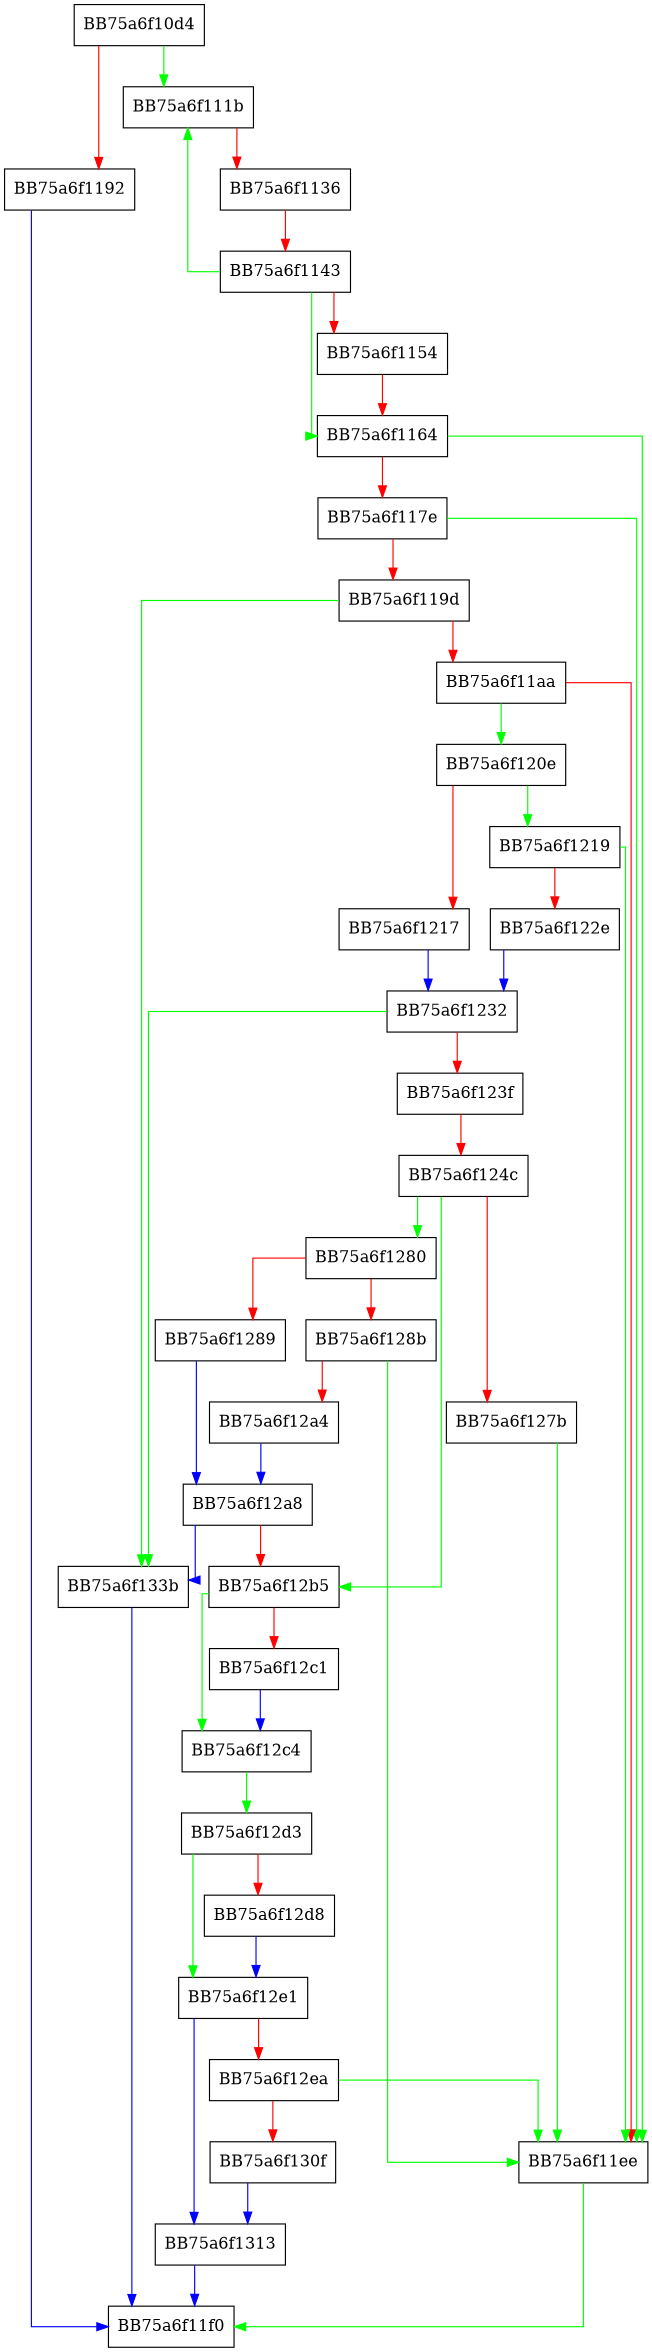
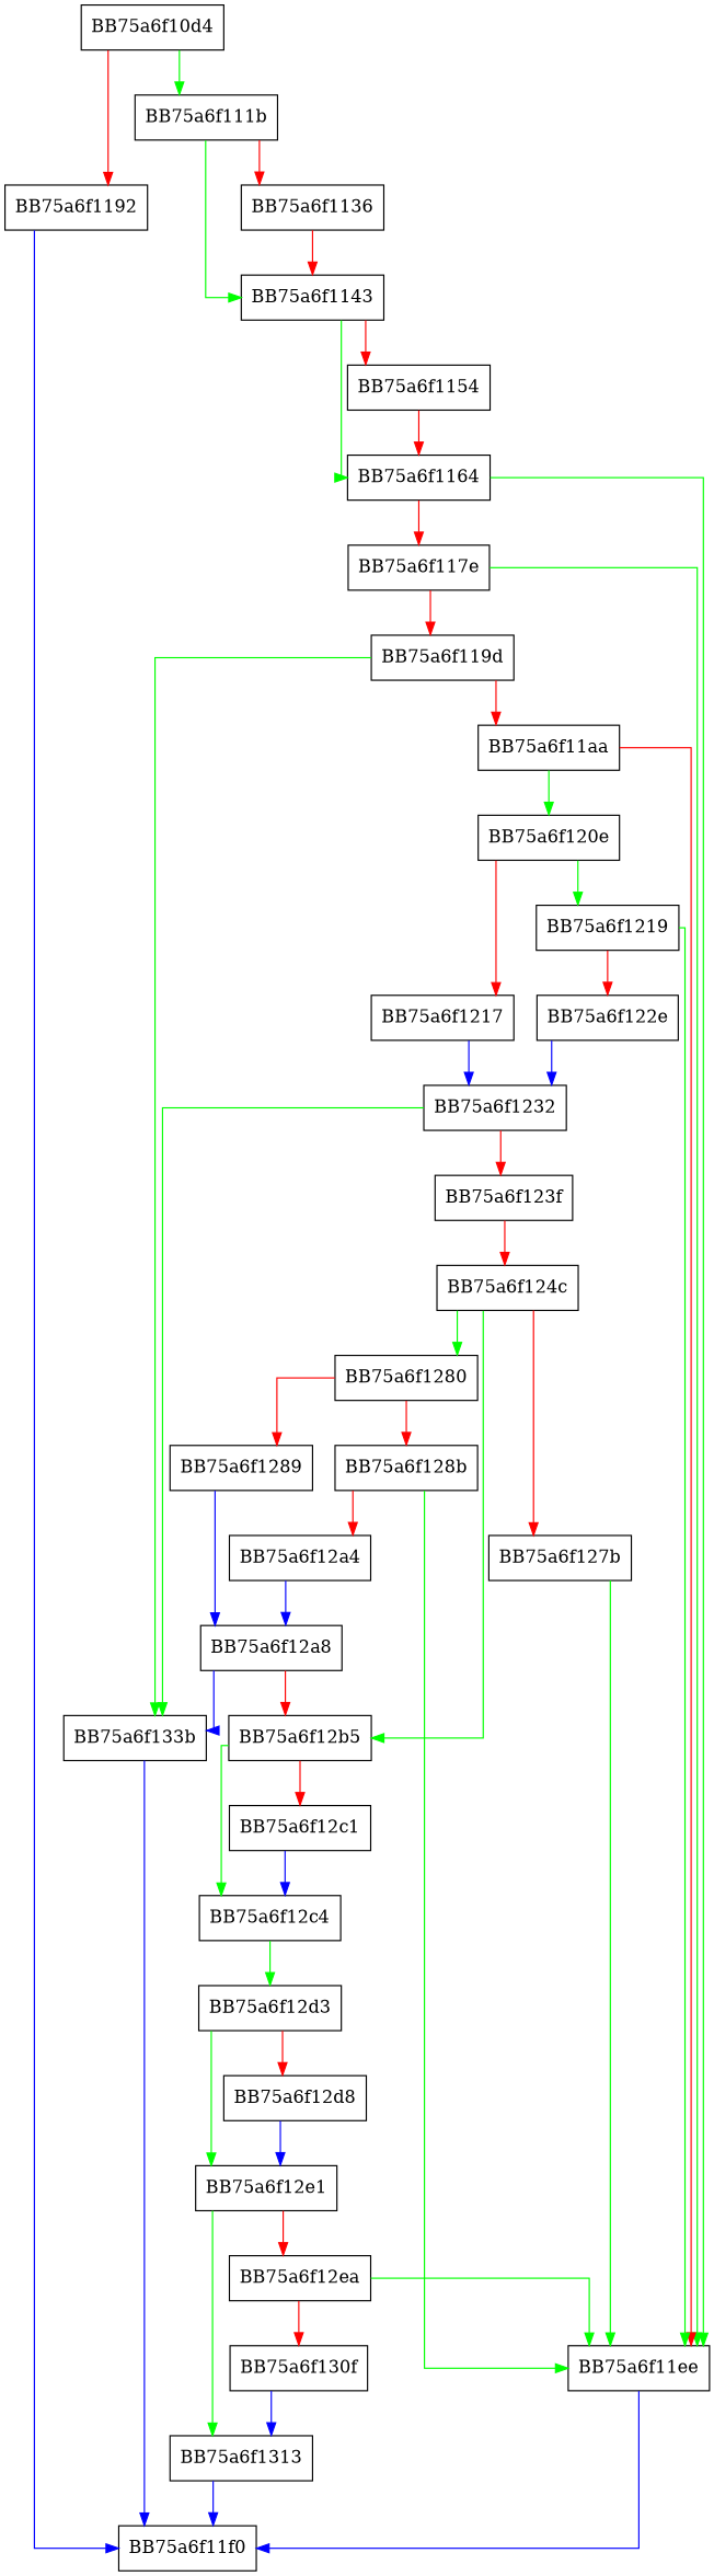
  digraph {
    splines=ortho
    node [shape=box]
    edge [color=red]
    BB75a6f10d4
    BB75a6f111b
    n3 [label=BB75a6f1192]
    BB75a6f1143
    BB75a6f1136
    BB75a6f11f0
    BB75a6f1164
    BB75a6f1154
    BB75a6f11ee
    BB75a6f117e
    BB75a6f119d
    BB75a6f133b
    BB75a6f11aa
    BB75a6f120e
    BB75a6f1219
    BB75a6f1217
    BB75a6f122e
    BB75a6f1232
    BB75a6f123f
    BB75a6f124c
    BB75a6f12b5
    BB75a6f12c4
    BB75a6f12c1
    BB75a6f1280
    BB75a6f127b
    BB75a6f12d3
    BB75a6f128b
    BB75a6f1289
    BB75a6f12a4
    BB75a6f12a8
    BB75a6f12e1
    BB75a6f12d8
    BB75a6f1313
    BB75a6f12ea
    BB75a6f130f
    BB75a6f10d4 -> BB75a6f111b [color=green]
    BB75a6f10d4 -> n3
-   BB75a6f1143 -> BB75a6f111b [color=green]
+   BB75a6f111b -> BB75a6f1143 [color=green]
    BB75a6f111b -> BB75a6f1136
    n3 -> BB75a6f11f0 [color=blue]
    BB75a6f1143 -> BB75a6f1164 [color=green]
    BB75a6f1143 -> BB75a6f1154
    BB75a6f1136 -> BB75a6f1143
    BB75a6f1164 -> BB75a6f11ee [color=green]
    BB75a6f1164 -> BB75a6f117e
    BB75a6f1154 -> BB75a6f1164
-   BB75a6f11ee -> BB75a6f11f0 [color=green]
+   BB75a6f11ee -> BB75a6f11f0 [color=blue]
    BB75a6f117e -> BB75a6f11ee [color=green]
    BB75a6f117e -> BB75a6f119d
    BB75a6f119d -> BB75a6f133b [color=green]
    BB75a6f119d -> BB75a6f11aa
    BB75a6f133b -> BB75a6f11f0 [color=blue]
    BB75a6f11aa -> BB75a6f11ee
    BB75a6f11aa -> BB75a6f120e [color=green]
    BB75a6f120e -> BB75a6f1219 [color=green]
    BB75a6f120e -> BB75a6f1217
    BB75a6f1219 -> BB75a6f11ee [color=green]
    BB75a6f1219 -> BB75a6f122e
    BB75a6f1217 -> BB75a6f1232 [color=blue]
    BB75a6f122e -> BB75a6f1232 [color=blue]
    BB75a6f1232 -> BB75a6f133b [color=green]
    BB75a6f1232 -> BB75a6f123f
    BB75a6f123f -> BB75a6f124c
    BB75a6f124c -> BB75a6f12b5 [color=green]
    BB75a6f124c -> BB75a6f1280 [color=green]
    BB75a6f124c -> BB75a6f127b
    BB75a6f12b5 -> BB75a6f12c4 [color=green]
    BB75a6f12b5 -> BB75a6f12c1
    BB75a6f12c4 -> BB75a6f12d3 [color=green]
    BB75a6f12c1 -> BB75a6f12c4 [color=blue]
    BB75a6f1280 -> BB75a6f128b
    BB75a6f1280 -> BB75a6f1289
    BB75a6f127b -> BB75a6f11ee [color=green]
    BB75a6f12d3 -> BB75a6f12e1 [color=green]
    BB75a6f12d3 -> BB75a6f12d8
    BB75a6f128b -> BB75a6f11ee [color=green]
    BB75a6f128b -> BB75a6f12a4
    BB75a6f1289 -> BB75a6f12a8 [color=blue]
    BB75a6f12a4 -> BB75a6f12a8 [color=blue]
    BB75a6f12a8 -> BB75a6f133b [color=blue]
    BB75a6f12a8 -> BB75a6f12b5
-   BB75a6f12e1 -> BB75a6f1313 [color=blue]
+   BB75a6f12e1 -> BB75a6f1313 [color=green]
    BB75a6f12e1 -> BB75a6f12ea
    BB75a6f12d8 -> BB75a6f12e1 [color=blue]
    BB75a6f1313 -> BB75a6f11f0 [color=blue]
    BB75a6f12ea -> BB75a6f11ee [color=green]
    BB75a6f12ea -> BB75a6f130f
    BB75a6f130f -> BB75a6f1313 [color=blue]
  }
